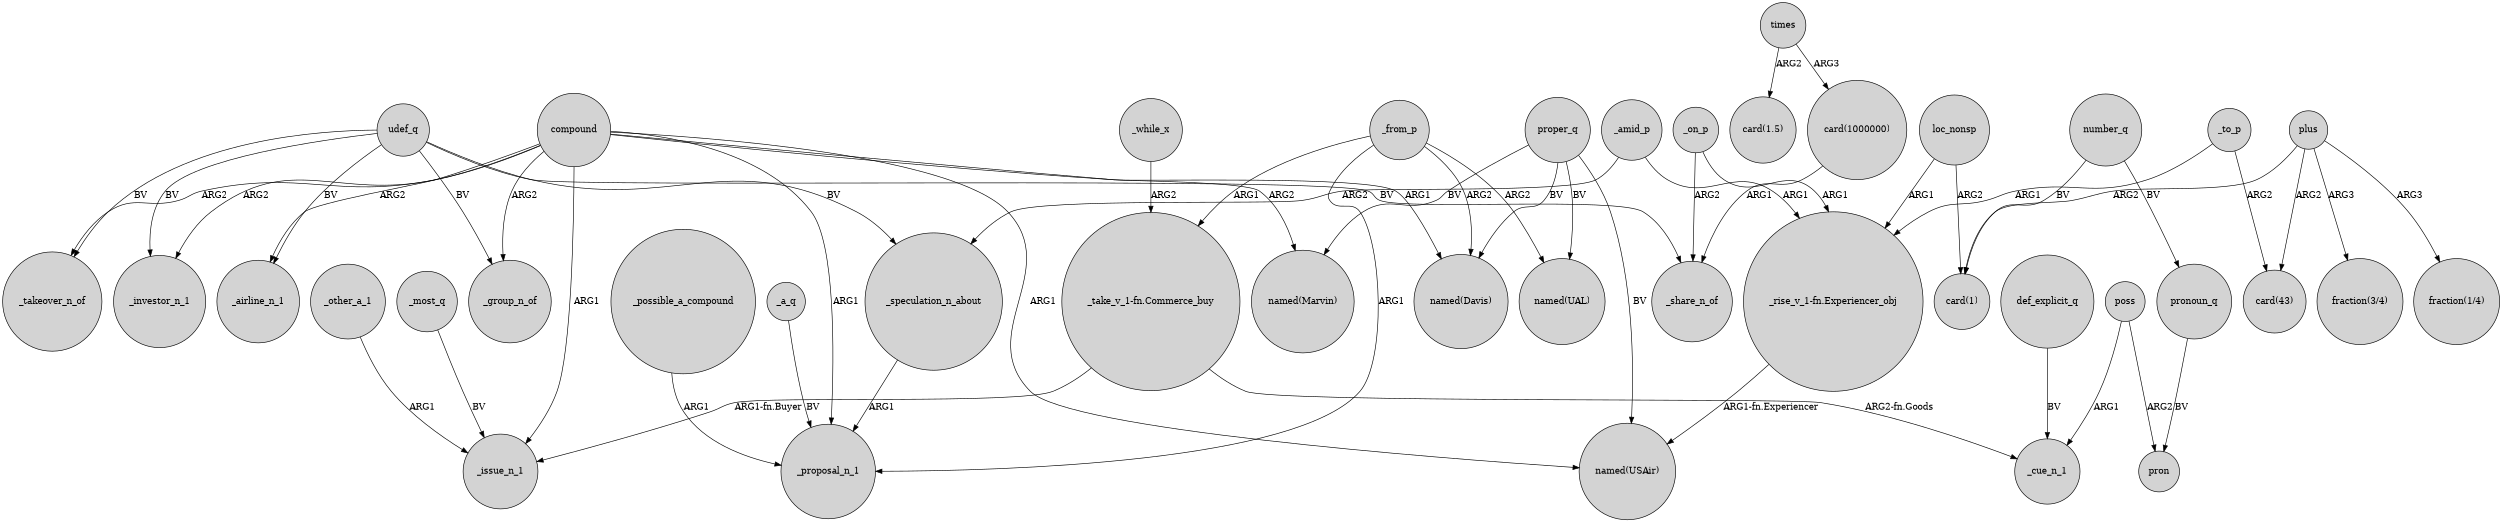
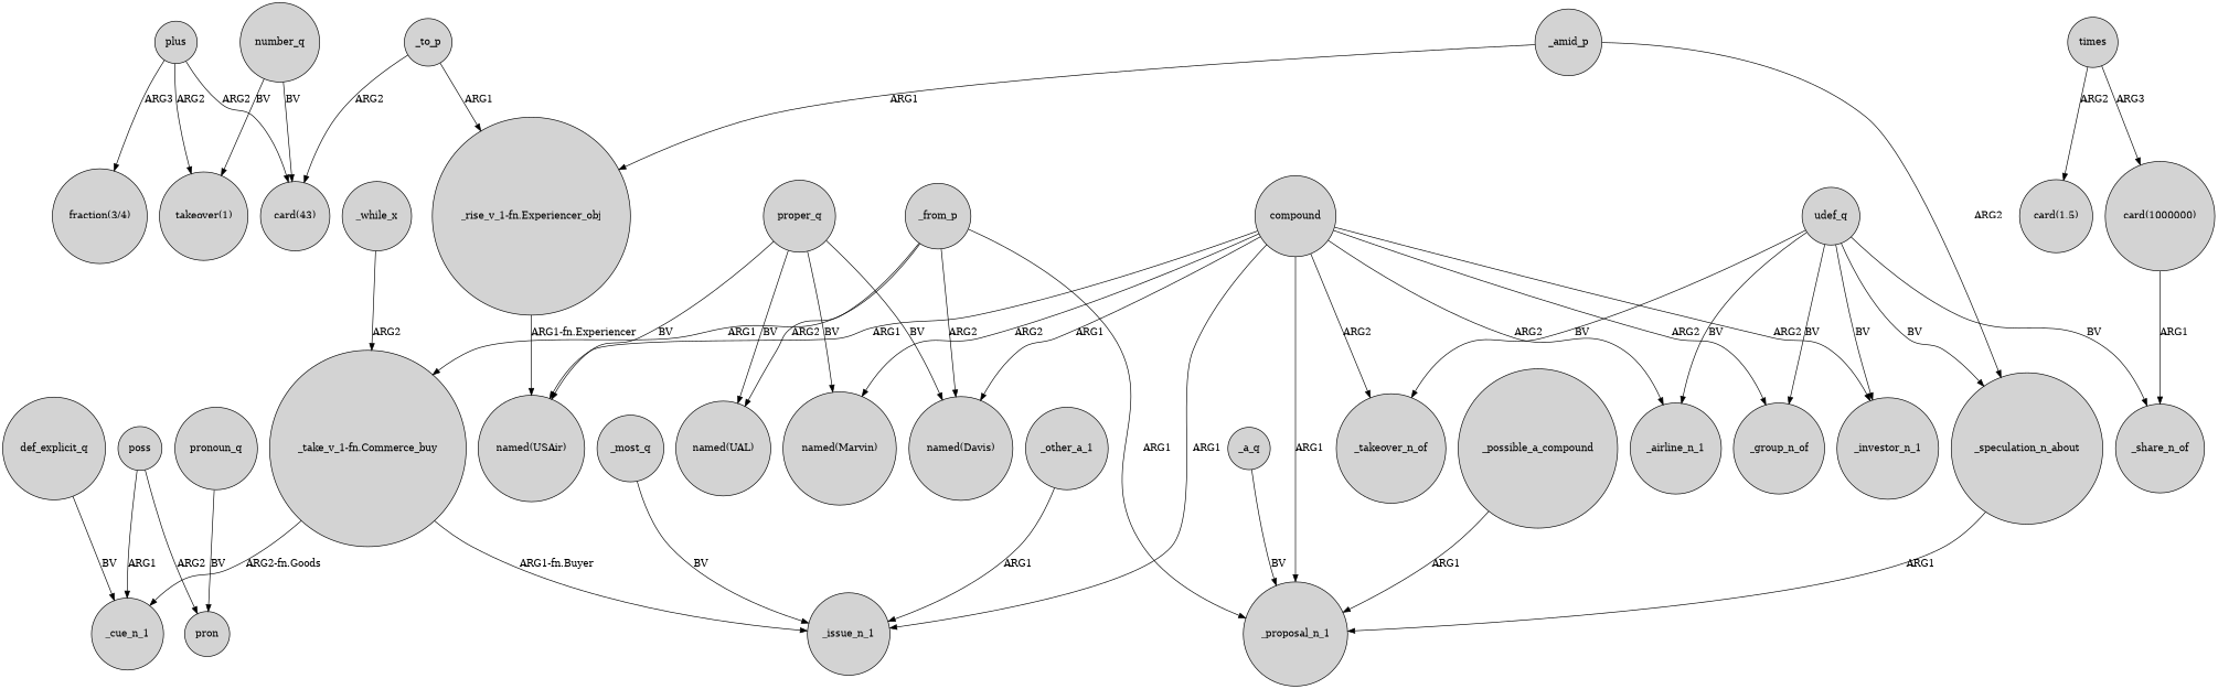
  digraph {
    node [shape=circle style=filled]
    number_q
    "card(43)"
-   "card(1)"
+   "card(1)" [label="takeover(1)"]
    _from_p
    "named(Davis)"
    "_take_v_1-fn.Commerce_buy"
    _proposal_n_1
    "named(UAL)"
    _cue_n_1
    _issue_n_1
    udef_q
    _group_n_of
    _speculation_n_about
    _airline_n_1
    _takeover_n_of
    _investor_n_1
    _share_n_of
-   loc_nonsp
    "_rise_v_1-fn.Experiencer_obj"
    "named(USAir)"
    poss
    pron
    compound
    "named(Marvin)"
    _most_q
    proper_q
    _a_q
    times
    "card(1000000)"
    "card(1.5)"
    plus
-   "fraction(1/4)"
    "fraction(3/4)"
    pronoun_q
    def_explicit_q
    _to_p
    _amid_p
    _while_x
-   _on_p
    n40 [label=_possible_a_compound]
    _other_a_1
-   number_q -> pronoun_q [label=BV]
+   number_q -> "card(43)" [label=BV]
    number_q -> "card(1)" [label=BV]
    _from_p -> "named(Davis)" [label=ARG2]
    _from_p -> "_take_v_1-fn.Commerce_buy" [label=ARG1]
    _from_p -> _proposal_n_1 [label=ARG1]
    _from_p -> "named(UAL)" [label=ARG2]
    "_take_v_1-fn.Commerce_buy" -> _cue_n_1 [label="ARG2-fn.Goods"]
    "_take_v_1-fn.Commerce_buy" -> _issue_n_1 [label="ARG1-fn.Buyer"]
    udef_q -> _group_n_of [label=BV]
    udef_q -> _speculation_n_about [label=BV]
    udef_q -> _airline_n_1 [label=BV]
    udef_q -> _takeover_n_of [label=BV]
    udef_q -> _investor_n_1 [label=BV]
    udef_q -> _share_n_of [label=BV]
    _speculation_n_about -> _proposal_n_1 [label=ARG1]
-   loc_nonsp -> "card(1)" [label=ARG2]
-   loc_nonsp -> "_rise_v_1-fn.Experiencer_obj" [label=ARG1]
    "_rise_v_1-fn.Experiencer_obj" -> "named(USAir)" [label="ARG1-fn.Experiencer"]
    poss -> _cue_n_1 [label=ARG1]
    poss -> pron [label=ARG2]
    compound -> "named(Davis)" [label=ARG1]
    compound -> _proposal_n_1 [label=ARG1]
    compound -> _issue_n_1 [label=ARG1]
    compound -> _group_n_of [label=ARG2]
    compound -> _airline_n_1 [label=ARG2]
    compound -> _takeover_n_of [label=ARG2]
    compound -> _investor_n_1 [label=ARG2]
    compound -> "named(USAir)" [label=ARG1]
    compound -> "named(Marvin)" [label=ARG2]
    _most_q -> _issue_n_1 [label=BV]
    proper_q -> "named(Davis)" [label=BV]
    proper_q -> "named(UAL)" [label=BV]
    proper_q -> "named(USAir)" [label=BV]
    proper_q -> "named(Marvin)" [label=BV]
    _a_q -> _proposal_n_1 [label=BV]
    times -> "card(1000000)" [label=ARG3]
    times -> "card(1.5)" [label=ARG2]
    "card(1000000)" -> _share_n_of [label=ARG1]
    plus -> "card(43)" [label=ARG2]
    plus -> "card(1)" [label=ARG2]
-   plus -> "fraction(1/4)" [label=ARG3]
    plus -> "fraction(3/4)" [label=ARG3]
    pronoun_q -> pron [label=BV]
    def_explicit_q -> _cue_n_1 [label=BV]
    _to_p -> "card(43)" [label=ARG2]
    _to_p -> "_rise_v_1-fn.Experiencer_obj" [label=ARG1]
    _amid_p -> _speculation_n_about [label=ARG2]
    _amid_p -> "_rise_v_1-fn.Experiencer_obj" [label=ARG1]
    _while_x -> "_take_v_1-fn.Commerce_buy" [label=ARG2]
-   _on_p -> _share_n_of [label=ARG2]
-   _on_p -> "_rise_v_1-fn.Experiencer_obj" [label=ARG1]
    n40 -> _proposal_n_1 [label=ARG1]
    _other_a_1 -> _issue_n_1 [label=ARG1]
  }
